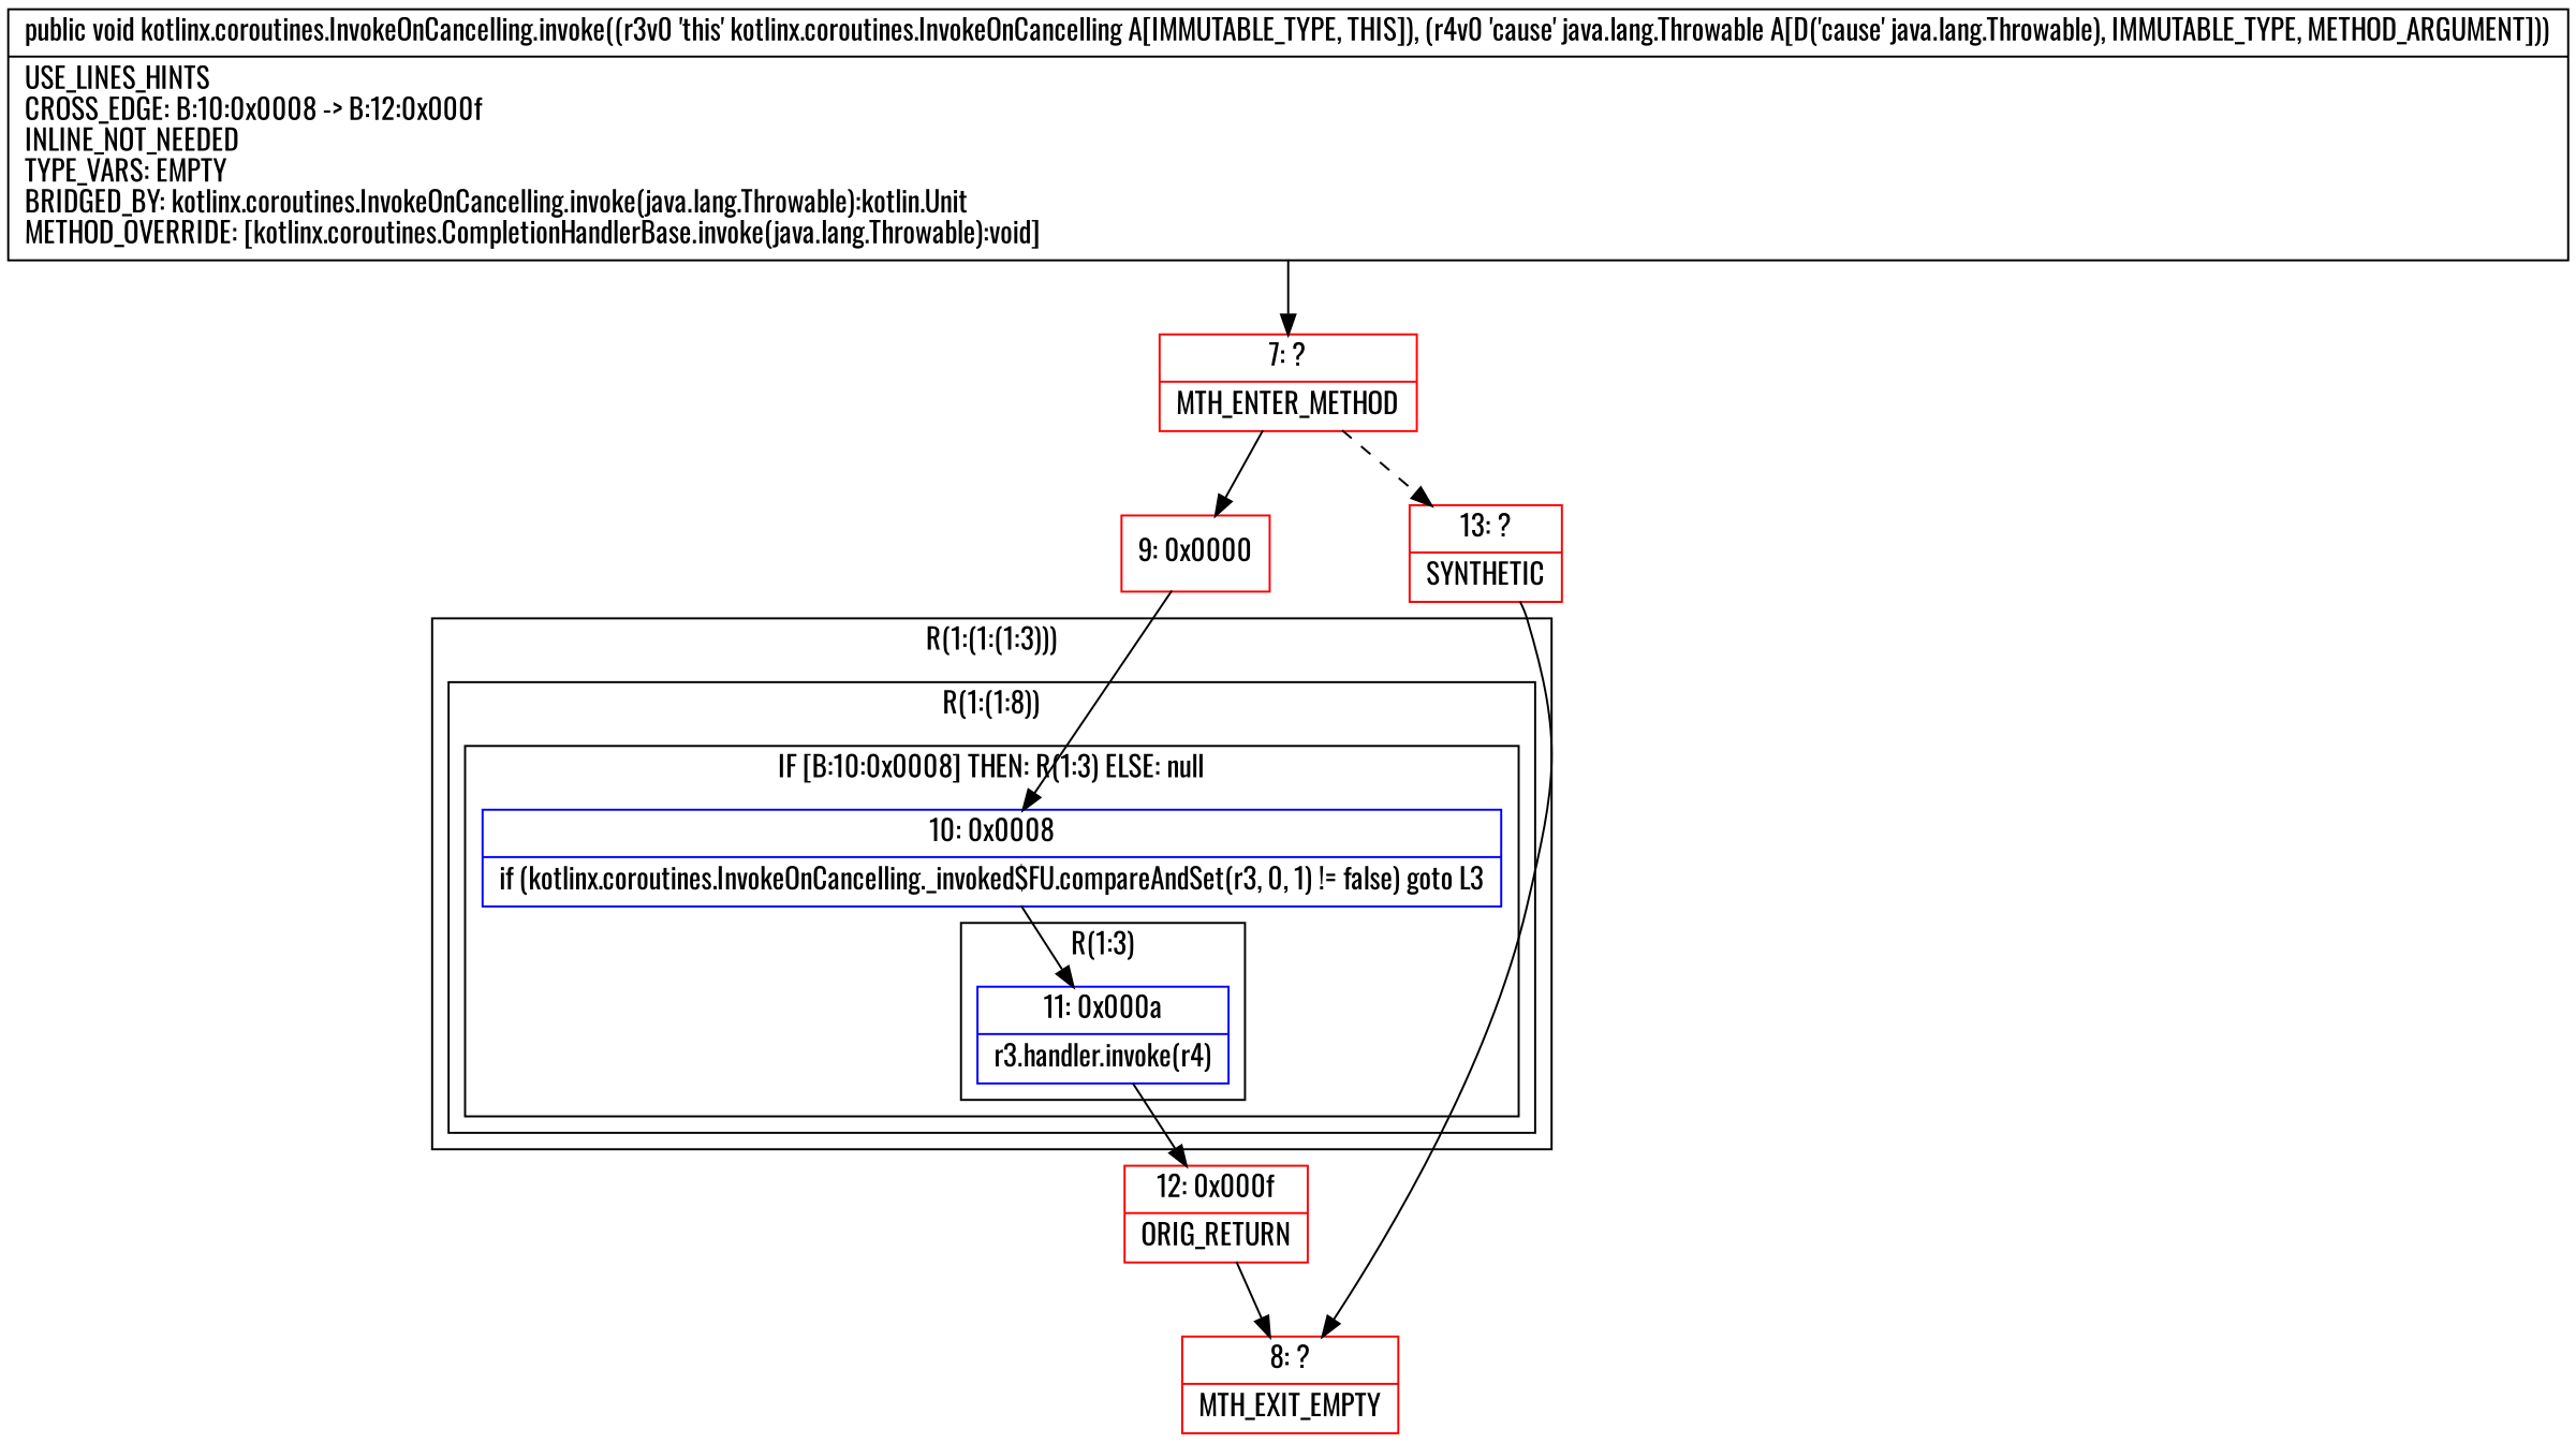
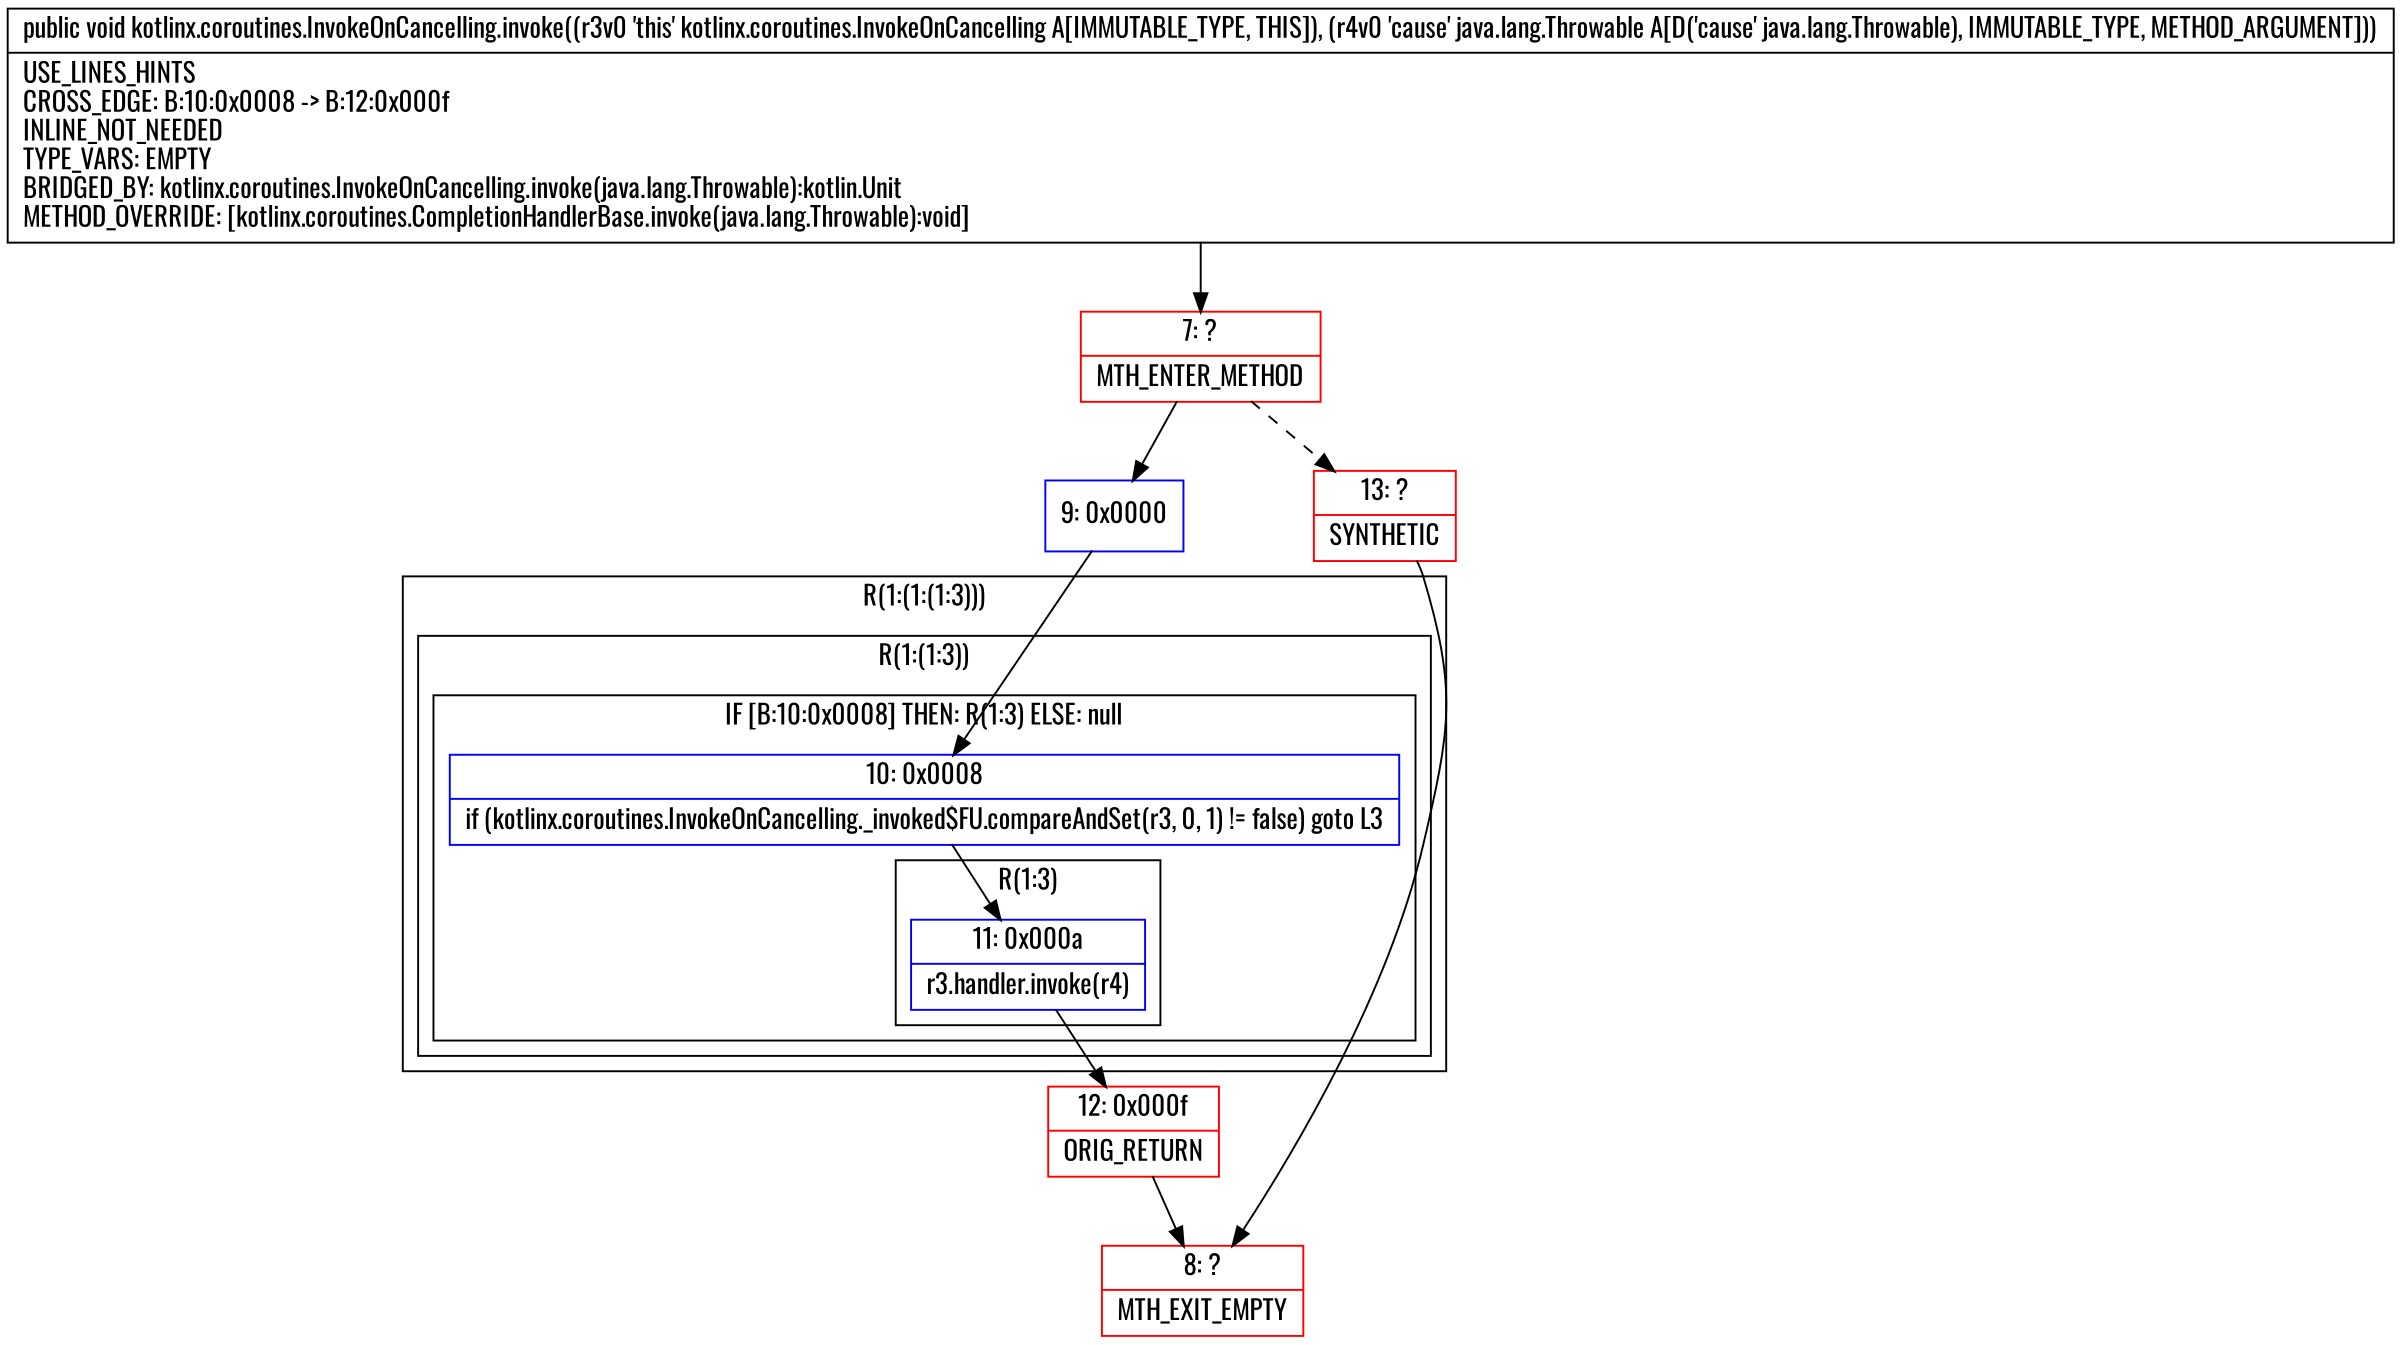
  digraph {
    fontname=Oswald
    node [color=red fontname=Oswald shape=record]
    edge [fontname=Oswald]
    n1 [color=blue label="{11\:\ 0x000a|r3.handler.invoke(r4)\l}"]
    n2 [color=blue label="{10\:\ 0x0008|if (kotlinx.coroutines.InvokeOnCancelling._invoked$FU.compareAndSet(r3, 0, 1) != false) goto L3\l}"]
    n3 [label="{12\:\ 0x000f|ORIG_RETURN\l}"]
    n4 [label="{13\:\ ?|SYNTHETIC\l}"]
    n5 [label="{8\:\ ?|MTH_EXIT_EMPTY\l}"]
    n6 [label="{7\:\ ?|MTH_ENTER_METHOD\l}"]
-   n7 [label="{9\:\ 0x0000}"]
+   n7 [color=blue label="{9\:\ 0x0000}"]
    n8 [label="{public void kotlinx.coroutines.InvokeOnCancelling.invoke((r3v0 'this' kotlinx.coroutines.InvokeOnCancelling A[IMMUTABLE_TYPE, THIS]), (r4v0 'cause' java.lang.Throwable A[D('cause' java.lang.Throwable), IMMUTABLE_TYPE, METHOD_ARGUMENT]))  | USE_LINES_HINTS\lCROSS_EDGE: B:10:0x0008 \-\> B:12:0x000f\lINLINE_NOT_NEEDED\lTYPE_VARS: EMPTY\lBRIDGED_BY: kotlinx.coroutines.InvokeOnCancelling.invoke(java.lang.Throwable):kotlin.Unit\lMETHOD_OVERRIDE: [kotlinx.coroutines.CompletionHandlerBase.invoke(java.lang.Throwable):void]\l}" color=""]
    subgraph cluster_1 {
      label="R(1:(1:(1:3)))"
      subgraph cluster_2 {
-       label="R(1:(1:8))"
+       label="R(1:(1:3))"
        subgraph cluster_3 {
          label="IF [B:10:0x0008] THEN: R(1:3) ELSE: null"
          n2
          subgraph cluster_4 {
            label="R(1:3)"
            n1
          }
        }
      }
    }
    n1 -> n3
    n2 -> n1
    n3 -> n5
    n4 -> n5
    n6 -> n4 [style=dashed]
    n6 -> n7
    n7 -> n2
    n8 -> n6
  }
